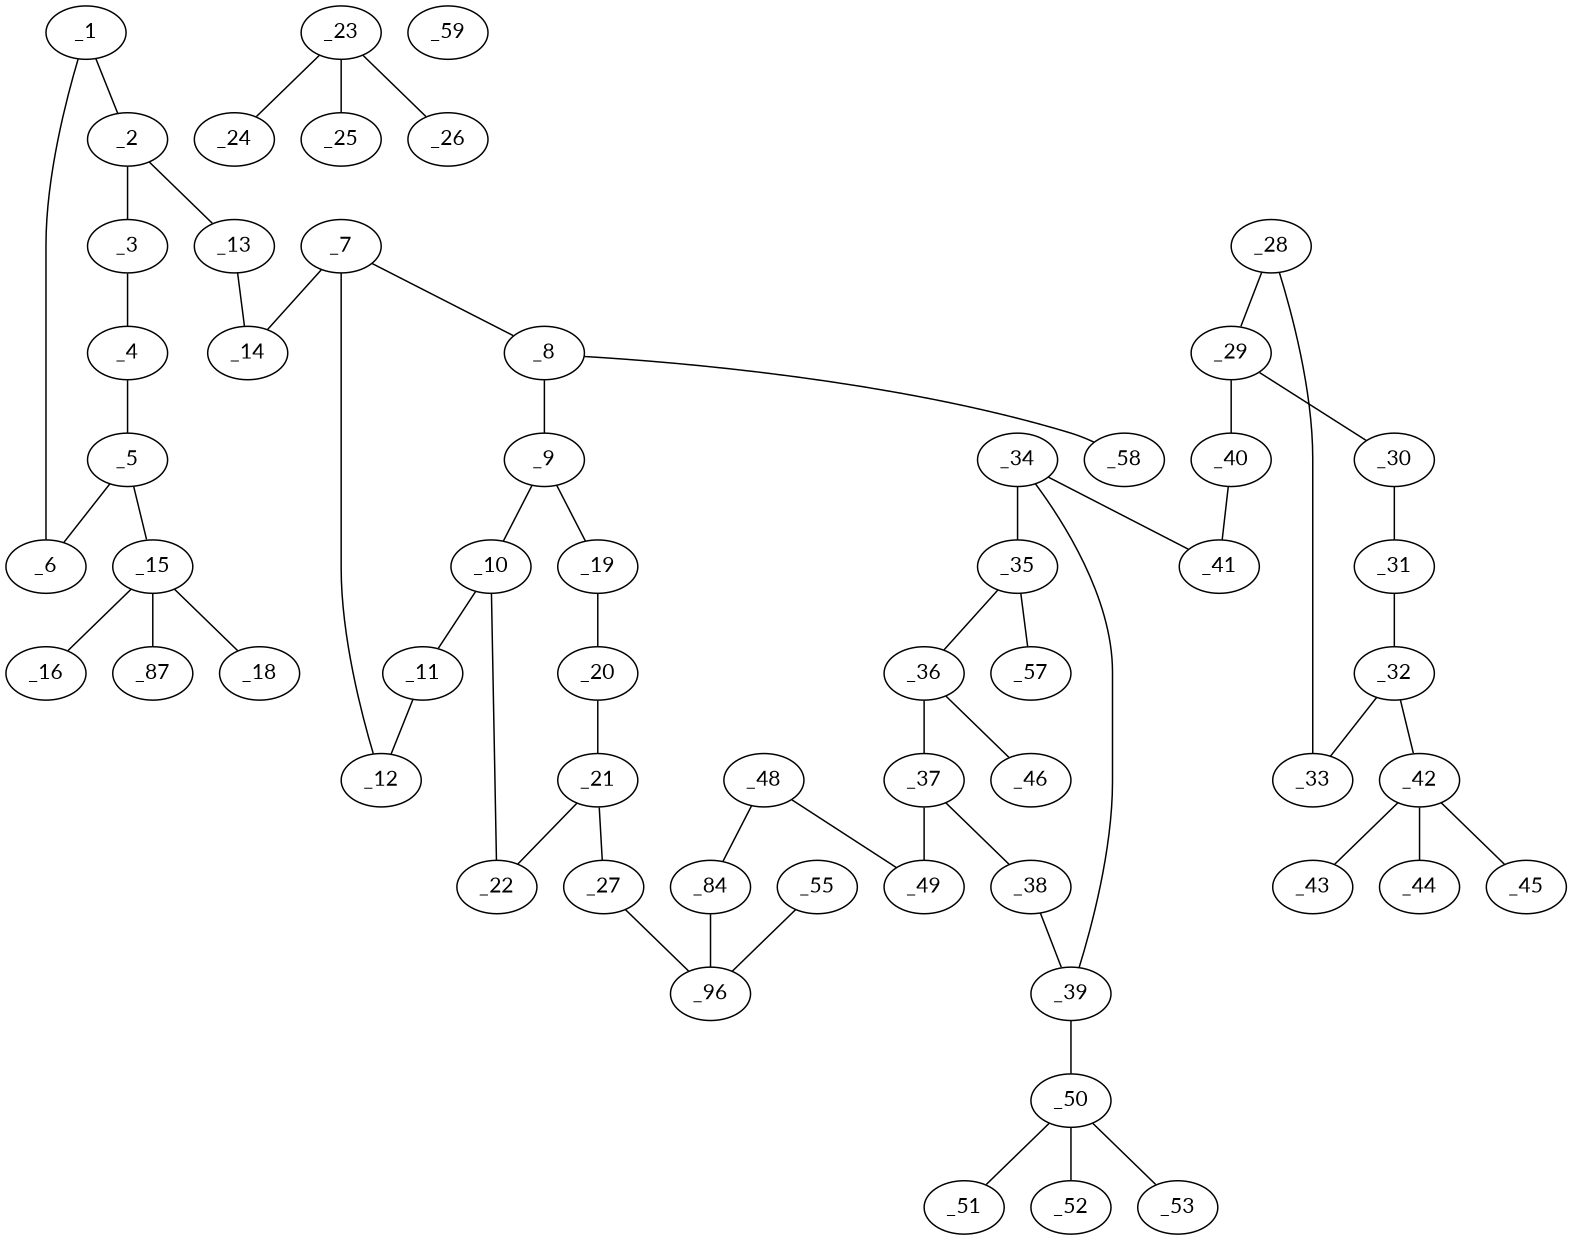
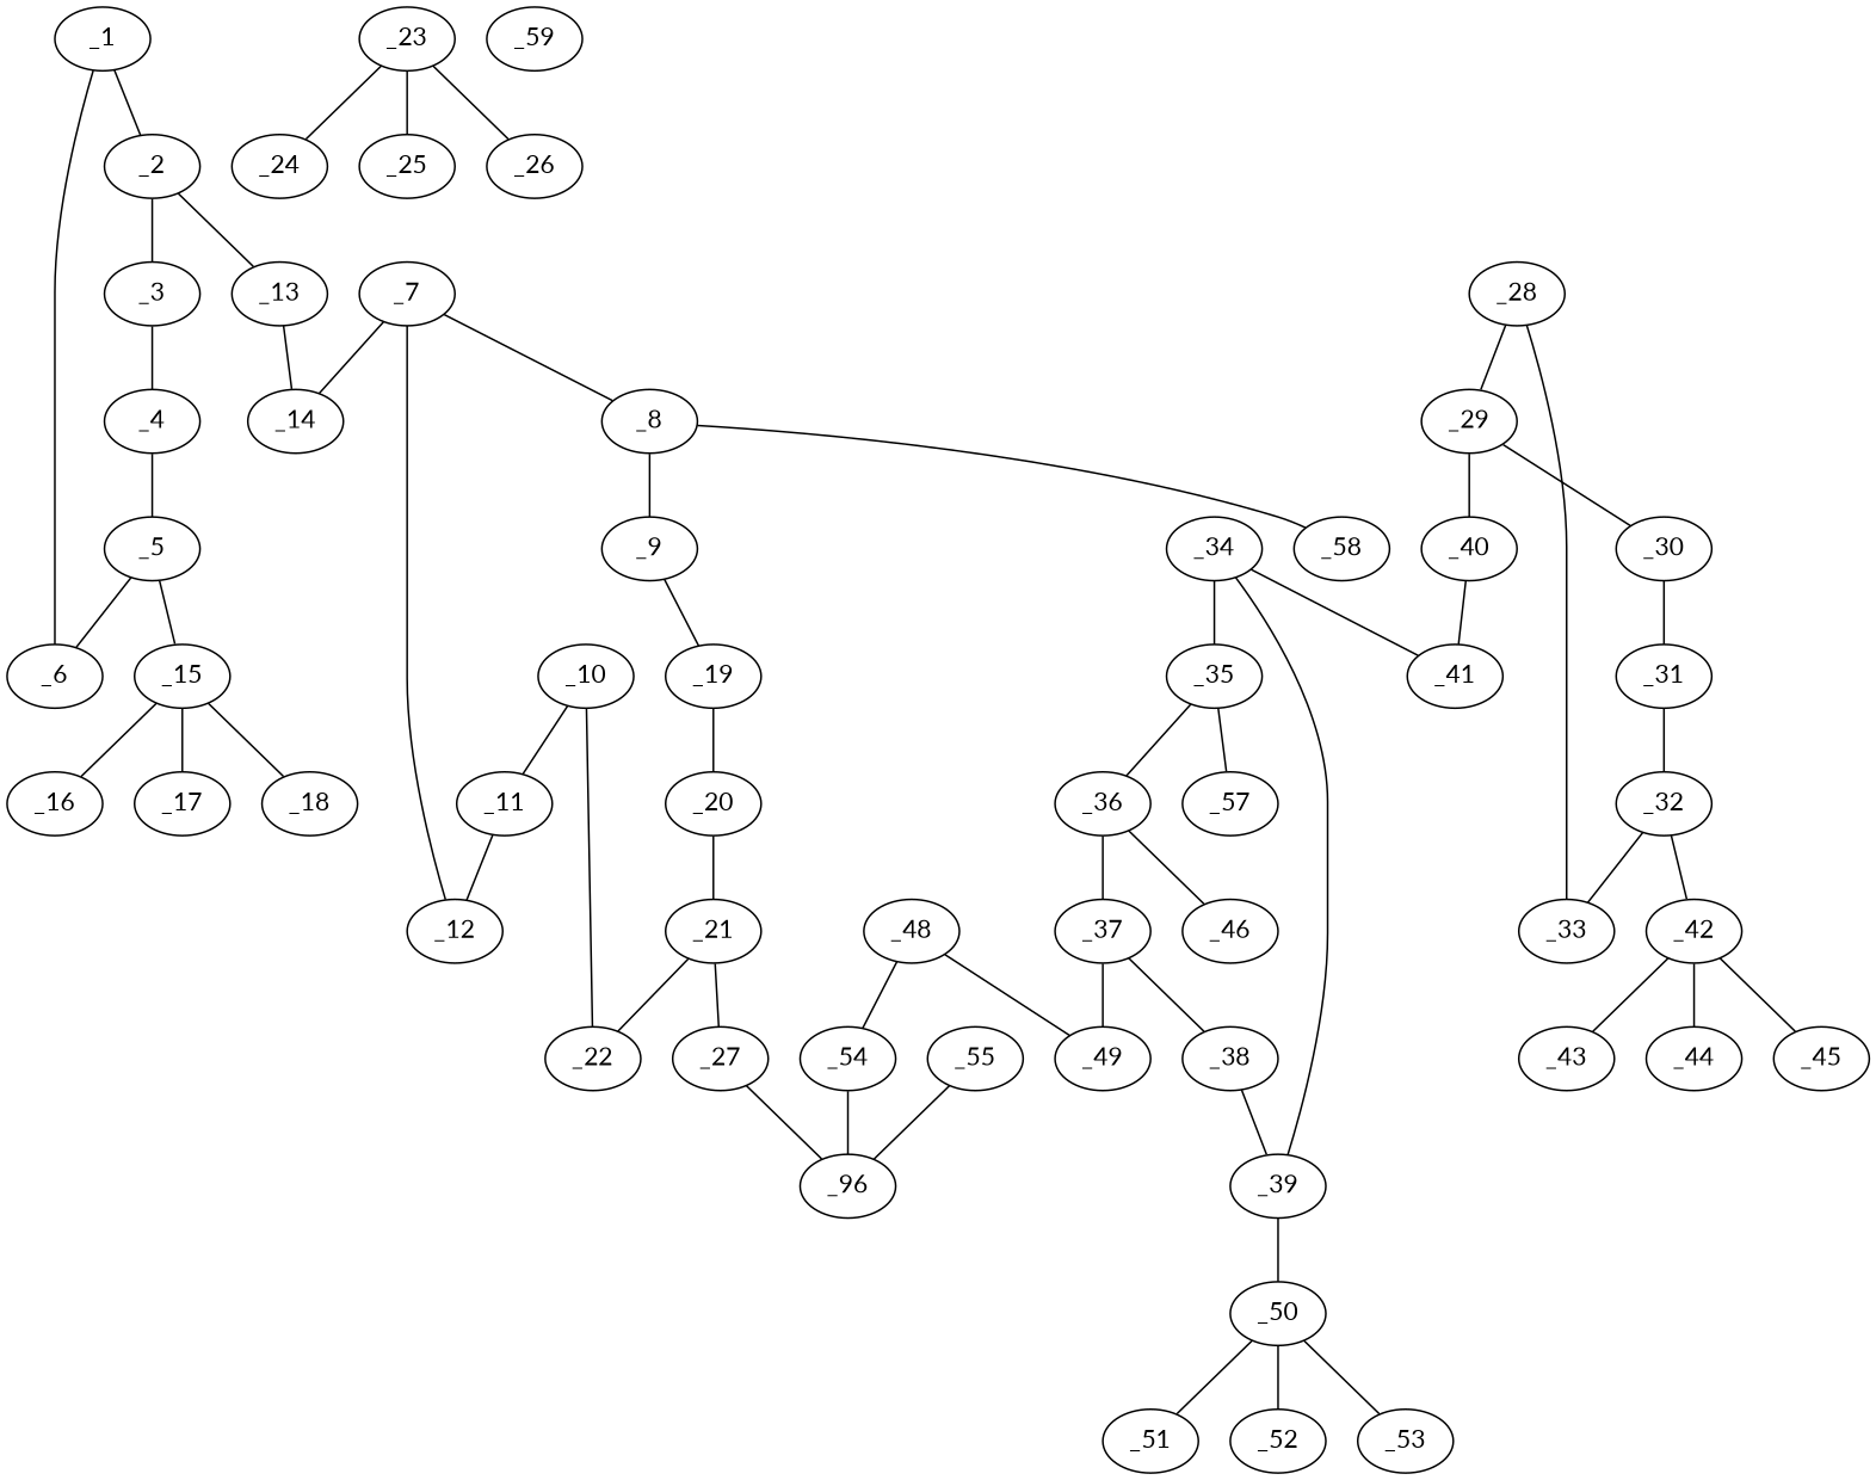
  graph {
    fontname=Lato
    node [charge=0 chem=1 fontname=Lato symbol="C  " x=5.4641 y=2.5]
    edge [fontname=Lato valence=1]
    _1 [x=4.5981 y=-0.5]
    _2 [y=-1]
    _6 [x=3.7321 y=-1]
    _3 [y=-2]
    _13 [chem=4 symbol="N  " x=6.3301 y=-0.5]
    _4 [x=4.5981 y=-2.5]
    _14 [chem=4 symbol="N  " x=6.3301 y=0.5]
    _5 [x=3.7321 y=-2]
    _15 [chem=5 symbol="S  " x=2.866 y=-2.5]
    _16 [chem=2 symbol="O  " x=2 y=-3]
-   _17 [chem=2 symbol="O  " x=2.366 y=-1.6339 label=_87]
+   _17 [chem=2 symbol="O  " x=2.366 y=-1.6339]
    _18 [chem=2 symbol="O  " x=3.366 y=-3.366]
    _7 [x=7.1962 y=1]
    _8 [x=8.0622 y=0.5]
    _12 [x=7.1962 y=2]
    _9 [x=8.9282 y=1]
    _58 [chem=2 symbol="O  " x=8.0622 y=-0.5]
    _10 [x=8.9282 y=2]
    _19 [x=9.7942 y=0.5]
    _23 [chem=5 symbol="S  " x=6.3301]
    _24 [chem=2 symbol="O  " y=3]
    _25 [chem=2 symbol="O  " x=5.8301 y=1.634]
    _26 [chem=2 symbol="O  " x=6.8301 y=3.3661]
    _11 [x=8.0622]
    _22 [x=9.7942]
    _20 [x=10.6603 y=1]
    _21 [x=10.6603 y=2]
    _27 [chem=4 symbol="N  " x=11.5263]
    n29 [label=_96 x=12.3923 y=2]
    _28 [x=20.1865 y=-0.5]
    _29 [x=19.3205 y=-1]
    _33 [x=21.0526 y=-1]
    _30 [x=19.3205 y=-2]
    _40 [chem=4 symbol="N  " x=18.4545 y=-0.5]
    _31 [x=20.1865 y=-2.5]
    _41 [chem=4 symbol="N  " x=18.4545 y=0.5]
    _32 [x=21.0526 y=-2]
    _42 [chem=5 symbol="S  " x=21.9186 y=-2.5]
    _43 [chem=2 symbol="O  " x=22.7846 y=-3]
    _44 [chem=2 symbol="O  " x=22.4186 y=-1.634]
    _45 [chem=2 symbol="O  " x=21.4186 y=-3.3661]
    _34 [x=17.5885 y=1]
    _35 [x=16.7224 y=0.5]
    _39 [x=17.5885 y=2]
    _36 [x=15.8564 y=1]
    _57 [chem=2 symbol="O  " x=16.7224 y=-0.5]
    _50 [chem=5 symbol="S  " x=18.4545]
    _37 [x=15.8564 y=2]
    _46 [x=14.9904 y=0.5]
    _51 [chem=2 symbol="O  " x=19.3205 y=3]
    _52 [chem=2 symbol="O  " x=18.9545 y=1.634]
    _53 [chem=2 symbol="O  " x=17.9545 y=3.366]
    _38 [x=16.7225]
    _49 [x=14.9904]
    _48 [x=14.1244 y=2]
-   _54 [chem=4 symbol="N  " x=13.2584 label=_84]
+   _54 [chem=4 symbol="N  " x=13.2584]
    _55 [chem=2 symbol="O  " x=12.3923 y=1]
    _59 [chem=29 symbol="Na " x=24.7846 y=0]
    _1 -- _2
    _1 -- _6 [valence=2]
    _2 -- _3 [valence=2]
    _2 -- _13
    _3 -- _4
    _13 -- _14 [valence=2]
    _4 -- _5 [valence=2]
    _5 -- _6
    _5 -- _15
    _15 -- _16 [valence=2]
    _15 -- _17 [valence=2]
    _15 -- _18
    _7 -- _14
    _7 -- _8
    _7 -- _12 [valence=2]
    _8 -- _9 [valence=2]
    _8 -- _58
-   _9 -- _10
    _9 -- _19
    _10 -- _11 [valence=2]
    _10 -- _22
    _19 -- _20 [valence=2]
    _23 -- _24 [valence=2]
    _23 -- _25 [valence=2]
    _23 -- _26
    _11 -- _12
    _20 -- _21
    _21 -- _22 [valence=2]
    _21 -- _27
    _27 -- n29
    _28 -- _29 [valence=2]
    _28 -- _33
    _29 -- _30
    _29 -- _40
    _30 -- _31 [valence=2]
    _40 -- _41 [valence=2]
    _31 -- _32
    _32 -- _33 [valence=2]
    _32 -- _42
    _42 -- _43 [valence=2]
    _42 -- _44 [valence=2]
    _42 -- _45
    _34 -- _41
    _34 -- _35 [valence=2]
    _34 -- _39
    _35 -- _36
    _35 -- _57
    _39 -- _50
    _36 -- _37
    _36 -- _46 [valence=2]
    _50 -- _51 [valence=2]
    _50 -- _52 [valence=2]
    _50 -- _53
    _37 -- _38
    _37 -- _49 [valence=2]
    _38 -- _39 [valence=2]
    _48 -- _49
    _48 -- _54
    _54 -- n29
    _55 -- n29 [valence=2]
  }
